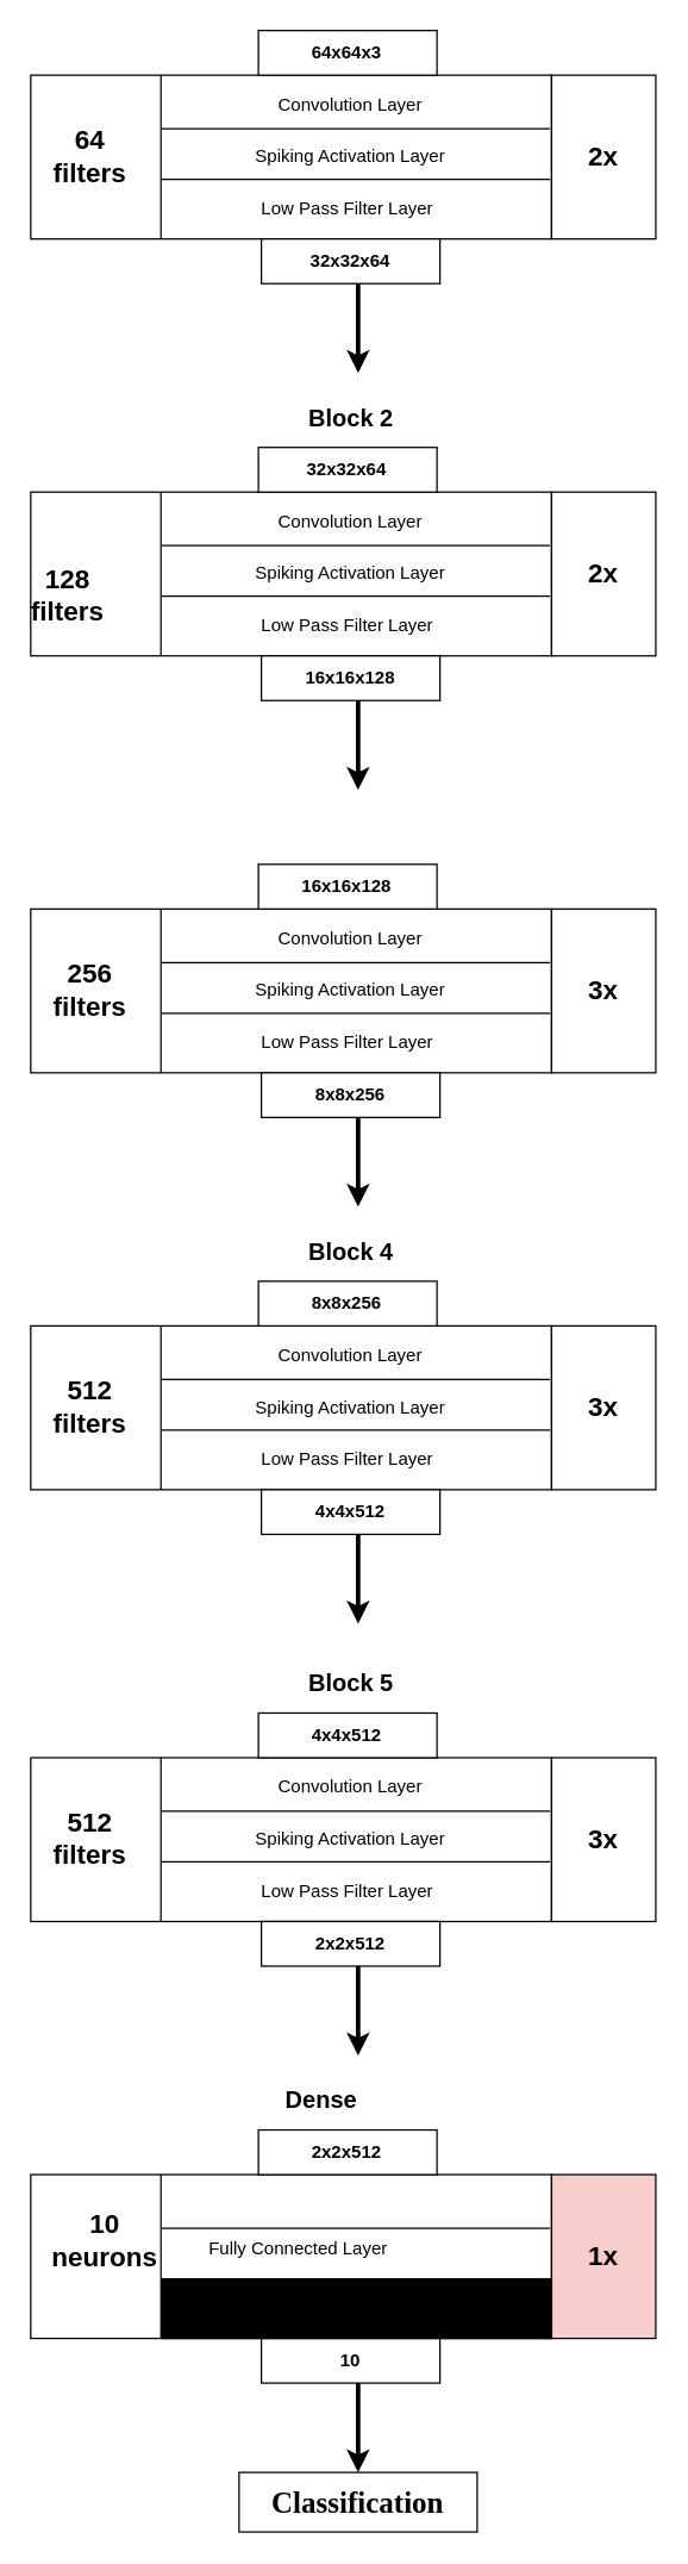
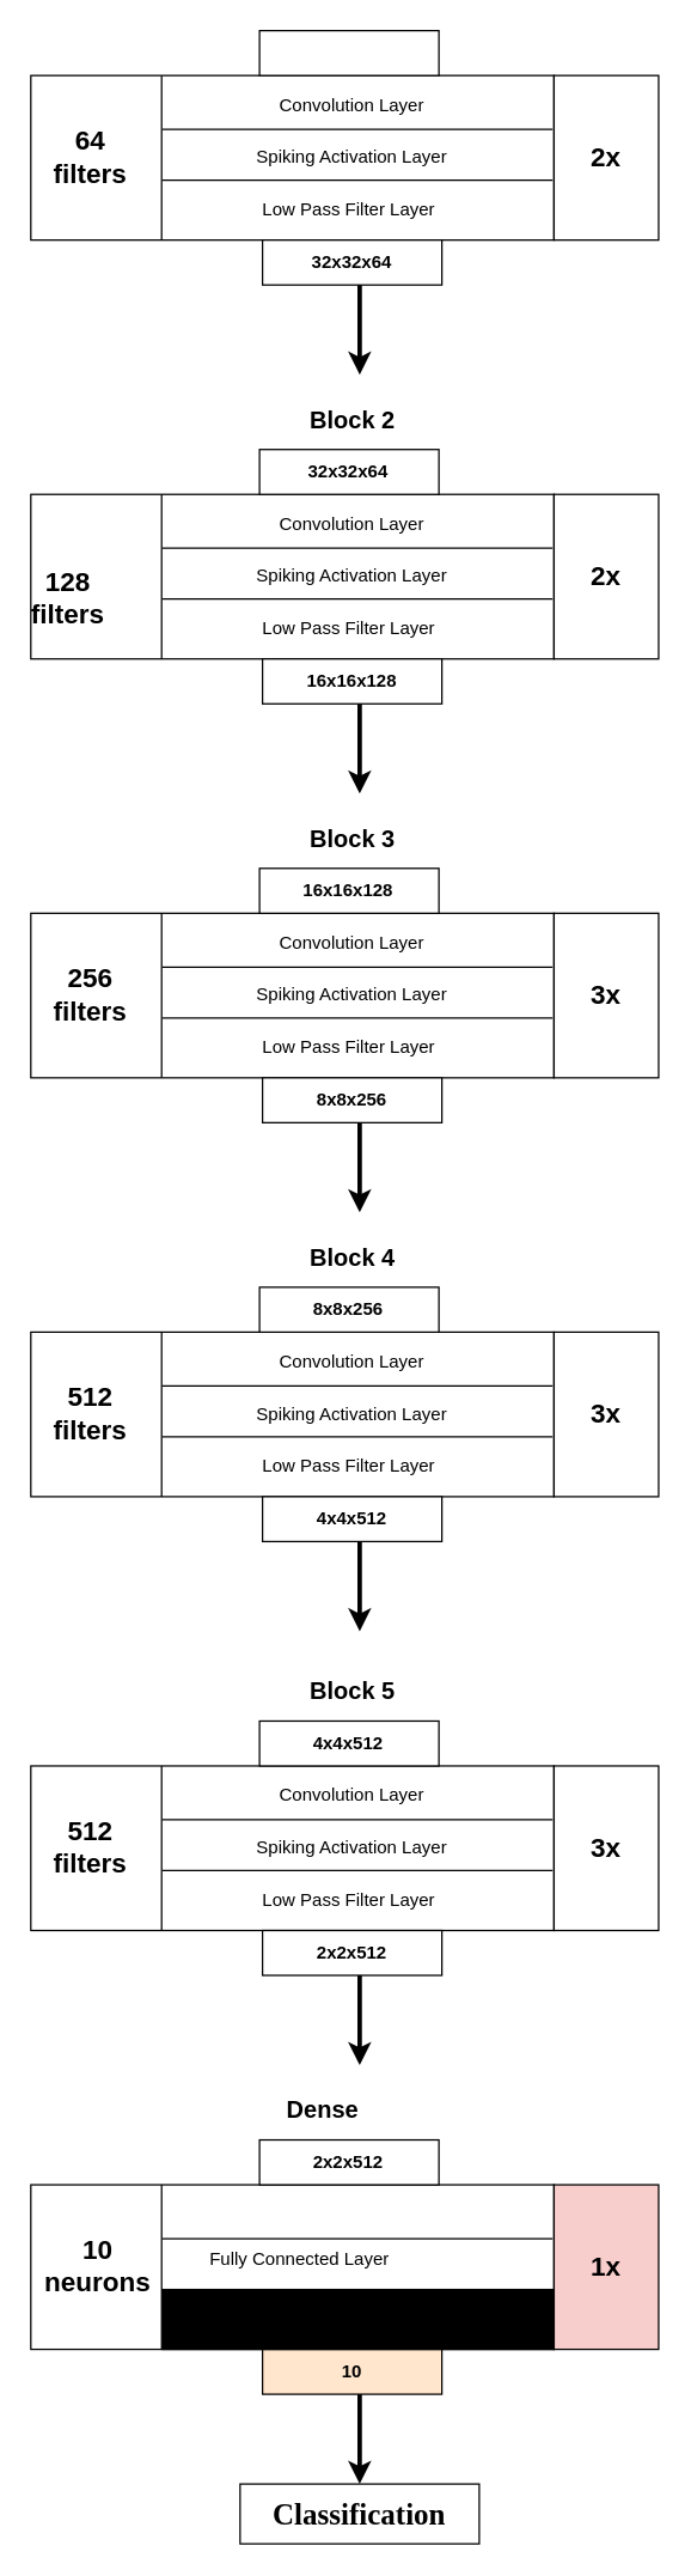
  <mxCell id="0" />
  <mxCell id="1" parent="0" />
  <mxCell id="2" value="" style="rounded=0;whiteSpace=wrap;html=1;" vertex="1" parent="1"><mxGeometry x="20" y="50" width="350" height="110" as="geometry" /></mxCell>
  <mxCell id="3" value="" style="endArrow=none;html=1;entryX=0.25;entryY=0;entryDx=0;entryDy=0;exitX=0.25;exitY=1;exitDx=0;exitDy=0;" edge="1" parent="1" source="2" target="2"><mxGeometry width="50" height="50" relative="1" as="geometry"><mxPoint x="120" y="270" as="sourcePoint" /><mxPoint x="170" y="220" as="targetPoint" /></mxGeometry></mxCell>
  <mxCell id="4" value="" style="endArrow=none;html=1;entryX=1.003;entryY=0.327;entryDx=0;entryDy=0;entryPerimeter=0;" edge="1" parent="1"><mxGeometry width="50" height="50" relative="1" as="geometry"><mxPoint x="108" y="86" as="sourcePoint" /><mxPoint x="369.05" y="85.97" as="targetPoint" /></mxGeometry></mxCell>
  <mxCell id="5" value="" style="endArrow=none;html=1;entryX=1.003;entryY=0.327;entryDx=0;entryDy=0;entryPerimeter=0;" edge="1" parent="1"><mxGeometry width="50" height="50" relative="1" as="geometry"><mxPoint x="108" y="120" as="sourcePoint" /><mxPoint x="369.05" y="120" as="targetPoint" /></mxGeometry></mxCell>
  <mxCell id="6" value="&lt;font style=&quot;font-size: 18px&quot;&gt;64 filters&lt;/font&gt;" style="text;html=1;strokeColor=none;fillColor=none;align=center;verticalAlign=middle;whiteSpace=wrap;rounded=0;fontStyle=1" vertex="1" parent="1"><mxGeometry x="40" y="95" width="40" height="20" as="geometry" /></mxCell>
  <mxCell id="7" value="Convolution Layer" style="text;html=1;strokeColor=none;fillColor=none;align=center;verticalAlign=middle;whiteSpace=wrap;rounded=0;" vertex="1" parent="1"><mxGeometry x="140" y="60" width="190" height="20" as="geometry" /></mxCell>
  <mxCell id="8" value="&lt;font style=&quot;font-size: 18px&quot;&gt;2x&lt;/font&gt;" style="rounded=0;whiteSpace=wrap;html=1;fontStyle=1" vertex="1" parent="1"><mxGeometry x="370" y="50" width="70" height="110" as="geometry" /></mxCell>
  <mxCell id="9" value="Spiking Activation Layer" style="text;html=1;strokeColor=none;fillColor=none;align=center;verticalAlign=middle;whiteSpace=wrap;rounded=0;" vertex="1" parent="1"><mxGeometry x="140" y="95" width="190" height="20" as="geometry" /></mxCell>
  <mxCell id="10" value="Low Pass Filter Layer" style="text;html=1;strokeColor=none;fillColor=none;align=center;verticalAlign=middle;whiteSpace=wrap;rounded=0;" vertex="1" parent="1"><mxGeometry x="137.5" y="130" width="190" height="20" as="geometry" /></mxCell>
  <mxCell id="11" value="" style="rounded=0;whiteSpace=wrap;html=1;" vertex="1" parent="1"><mxGeometry x="173" y="20" width="120" height="30" as="geometry" /></mxCell>
- <mxCell id="12" value="&lt;div style=&quot;text-align: left&quot;&gt;&lt;span&gt;64x64x3&lt;/span&gt;&lt;/div&gt;" style="text;html=1;strokeColor=none;fillColor=none;align=center;verticalAlign=middle;whiteSpace=wrap;rounded=0;fontStyle=1" vertex="1" parent="1"><mxGeometry x="204" y="25" width="57" height="20" as="geometry" /></mxCell>
  <mxCell id="13" value="32x32x64" style="rounded=0;whiteSpace=wrap;html=1;fontStyle=1" vertex="1" parent="1"><mxGeometry x="175" y="160" width="120" height="30" as="geometry" /></mxCell>
  <mxCell id="14" value="" style="endArrow=classic;html=1;strokeWidth=3;" edge="1" parent="1"><mxGeometry width="50" height="50" relative="1" as="geometry"><mxPoint x="240" y="190" as="sourcePoint" /><mxPoint x="240" y="250" as="targetPoint" /></mxGeometry></mxCell>
  <mxCell id="15" value="" style="rounded=0;whiteSpace=wrap;html=1;" vertex="1" parent="1"><mxGeometry x="20" y="330" width="350" height="110" as="geometry" /></mxCell>
  <mxCell id="16" value="" style="endArrow=none;html=1;entryX=0.25;entryY=0;entryDx=0;entryDy=0;exitX=0.25;exitY=1;exitDx=0;exitDy=0;" edge="1" parent="1" source="15" target="15"><mxGeometry width="50" height="50" relative="1" as="geometry"><mxPoint x="120" y="550" as="sourcePoint" /><mxPoint x="170" y="500" as="targetPoint" /></mxGeometry></mxCell>
  <mxCell id="17" value="" style="endArrow=none;html=1;entryX=1.003;entryY=0.327;entryDx=0;entryDy=0;entryPerimeter=0;" edge="1" parent="1"><mxGeometry width="50" height="50" relative="1" as="geometry"><mxPoint x="108" y="366" as="sourcePoint" /><mxPoint x="369.05" y="365.97" as="targetPoint" /></mxGeometry></mxCell>
  <mxCell id="18" value="" style="endArrow=none;html=1;entryX=1.003;entryY=0.327;entryDx=0;entryDy=0;entryPerimeter=0;" edge="1" parent="1"><mxGeometry width="50" height="50" relative="1" as="geometry"><mxPoint x="108" y="400" as="sourcePoint" /><mxPoint x="369.05" y="400" as="targetPoint" /></mxGeometry></mxCell>
  <mxCell id="19" value="&lt;font style=&quot;font-size: 18px&quot;&gt;128&lt;br&gt;filters&lt;/font&gt;" style="text;html=1;strokeColor=none;fillColor=none;align=center;verticalAlign=middle;whiteSpace=wrap;rounded=0;fontStyle=1" vertex="1" parent="1"><mxGeometry x="25" y="390" width="40" height="20" as="geometry" /></mxCell>
  <mxCell id="20" value="Convolution Layer" style="text;html=1;strokeColor=none;fillColor=none;align=center;verticalAlign=middle;whiteSpace=wrap;rounded=0;" vertex="1" parent="1"><mxGeometry x="140" y="340" width="190" height="20" as="geometry" /></mxCell>
  <mxCell id="21" value="&lt;font style=&quot;font-size: 18px&quot;&gt;2x&lt;/font&gt;" style="rounded=0;whiteSpace=wrap;html=1;fontStyle=1" vertex="1" parent="1"><mxGeometry x="370" y="330" width="70" height="110" as="geometry" /></mxCell>
  <mxCell id="22" value="&lt;font style=&quot;font-size: 16px&quot;&gt;Block 2&lt;br&gt;&lt;/font&gt;" style="text;html=1;strokeColor=none;fillColor=none;align=center;verticalAlign=middle;whiteSpace=wrap;rounded=0;fontStyle=1" vertex="1" parent="1"><mxGeometry x="187.5" y="270" width="95" height="20" as="geometry" /></mxCell>
  <mxCell id="23" value="Spiking Activation Layer" style="text;html=1;strokeColor=none;fillColor=none;align=center;verticalAlign=middle;whiteSpace=wrap;rounded=0;" vertex="1" parent="1"><mxGeometry x="140" y="375" width="190" height="20" as="geometry" /></mxCell>
  <mxCell id="24" value="Low Pass Filter Layer" style="text;html=1;strokeColor=none;fillColor=none;align=center;verticalAlign=middle;whiteSpace=wrap;rounded=0;" vertex="1" parent="1"><mxGeometry x="137.5" y="410" width="190" height="20" as="geometry" /></mxCell>
  <mxCell id="25" value="" style="rounded=0;whiteSpace=wrap;html=1;" vertex="1" parent="1"><mxGeometry x="173" y="300" width="120" height="30" as="geometry" /></mxCell>
  <mxCell id="26" value="&lt;div style=&quot;text-align: left&quot;&gt;&lt;span&gt;32x32x64&lt;/span&gt;&lt;/div&gt;" style="text;html=1;strokeColor=none;fillColor=none;align=center;verticalAlign=middle;whiteSpace=wrap;rounded=0;fontStyle=1" vertex="1" parent="1"><mxGeometry x="204" y="305" width="57" height="20" as="geometry" /></mxCell>
  <mxCell id="27" value="16x16x128" style="rounded=0;whiteSpace=wrap;html=1;fontStyle=1" vertex="1" parent="1"><mxGeometry x="175" y="440" width="120" height="30" as="geometry" /></mxCell>
  <mxCell id="28" value="" style="endArrow=classic;html=1;strokeWidth=3;" edge="1" parent="1"><mxGeometry width="50" height="50" relative="1" as="geometry"><mxPoint x="240" y="470" as="sourcePoint" /><mxPoint x="240" y="530" as="targetPoint" /></mxGeometry></mxCell>
  <mxCell id="29" value="" style="rounded=0;whiteSpace=wrap;html=1;" vertex="1" parent="1"><mxGeometry x="20" y="610" width="350" height="110" as="geometry" /></mxCell>
  <mxCell id="30" value="" style="endArrow=none;html=1;entryX=0.25;entryY=0;entryDx=0;entryDy=0;exitX=0.25;exitY=1;exitDx=0;exitDy=0;" edge="1" parent="1" source="29" target="29"><mxGeometry width="50" height="50" relative="1" as="geometry"><mxPoint x="120" y="830" as="sourcePoint" /><mxPoint x="170" y="780" as="targetPoint" /></mxGeometry></mxCell>
  <mxCell id="31" value="" style="endArrow=none;html=1;entryX=1.003;entryY=0.327;entryDx=0;entryDy=0;entryPerimeter=0;" edge="1" parent="1"><mxGeometry width="50" height="50" relative="1" as="geometry"><mxPoint x="108" y="646" as="sourcePoint" /><mxPoint x="369.05" y="645.97" as="targetPoint" /></mxGeometry></mxCell>
  <mxCell id="32" value="" style="endArrow=none;html=1;entryX=1.003;entryY=0.327;entryDx=0;entryDy=0;entryPerimeter=0;" edge="1" parent="1"><mxGeometry width="50" height="50" relative="1" as="geometry"><mxPoint x="108" y="680" as="sourcePoint" /><mxPoint x="369.05" y="680" as="targetPoint" /></mxGeometry></mxCell>
  <mxCell id="33" value="&lt;span style=&quot;font-size: 18px&quot;&gt;256 filters&lt;/span&gt;" style="text;html=1;strokeColor=none;fillColor=none;align=center;verticalAlign=middle;whiteSpace=wrap;rounded=0;fontStyle=1" vertex="1" parent="1"><mxGeometry x="40" y="655" width="40" height="20" as="geometry" /></mxCell>
  <mxCell id="34" value="Convolution Layer" style="text;html=1;strokeColor=none;fillColor=none;align=center;verticalAlign=middle;whiteSpace=wrap;rounded=0;" vertex="1" parent="1"><mxGeometry x="140" y="620" width="190" height="20" as="geometry" /></mxCell>
  <mxCell id="35" value="&lt;font style=&quot;font-size: 18px&quot;&gt;3x&lt;/font&gt;" style="rounded=0;whiteSpace=wrap;html=1;fontStyle=1" vertex="1" parent="1"><mxGeometry x="370" y="610" width="70" height="110" as="geometry" /></mxCell>
+ <mxCell id="36" value="&lt;font style=&quot;font-size: 16px&quot;&gt;Block 3&lt;br&gt;&lt;/font&gt;" style="text;html=1;strokeColor=none;fillColor=none;align=center;verticalAlign=middle;whiteSpace=wrap;rounded=0;fontStyle=1" vertex="1" parent="1"><mxGeometry x="187.5" y="550" width="95" height="20" as="geometry" /></mxCell>
  <mxCell id="37" value="Spiking Activation Layer" style="text;html=1;strokeColor=none;fillColor=none;align=center;verticalAlign=middle;whiteSpace=wrap;rounded=0;" vertex="1" parent="1"><mxGeometry x="140" y="655" width="190" height="20" as="geometry" /></mxCell>
  <mxCell id="38" value="Low Pass Filter Layer" style="text;html=1;strokeColor=none;fillColor=none;align=center;verticalAlign=middle;whiteSpace=wrap;rounded=0;" vertex="1" parent="1"><mxGeometry x="137.5" y="690" width="190" height="20" as="geometry" /></mxCell>
  <mxCell id="39" value="" style="rounded=0;whiteSpace=wrap;html=1;" vertex="1" parent="1"><mxGeometry x="173" y="580" width="120" height="30" as="geometry" /></mxCell>
  <mxCell id="40" value="&lt;div style=&quot;text-align: left&quot;&gt;&lt;span&gt;16x16x128&lt;/span&gt;&lt;/div&gt;" style="text;html=1;strokeColor=none;fillColor=none;align=center;verticalAlign=middle;whiteSpace=wrap;rounded=0;fontStyle=1" vertex="1" parent="1"><mxGeometry x="204" y="585" width="57" height="20" as="geometry" /></mxCell>
  <mxCell id="41" value="8x8x256" style="rounded=0;whiteSpace=wrap;html=1;fontStyle=1" vertex="1" parent="1"><mxGeometry x="175" y="720" width="120" height="30" as="geometry" /></mxCell>
  <mxCell id="42" value="" style="endArrow=classic;html=1;strokeWidth=3;" edge="1" parent="1"><mxGeometry width="50" height="50" relative="1" as="geometry"><mxPoint x="240" y="750" as="sourcePoint" /><mxPoint x="240" y="810" as="targetPoint" /></mxGeometry></mxCell>
  <mxCell id="43" value="" style="rounded=0;whiteSpace=wrap;html=1;" vertex="1" parent="1"><mxGeometry x="20" y="890" width="350" height="110" as="geometry" /></mxCell>
  <mxCell id="44" value="" style="endArrow=none;html=1;entryX=0.25;entryY=0;entryDx=0;entryDy=0;exitX=0.25;exitY=1;exitDx=0;exitDy=0;" edge="1" parent="1" source="43" target="43"><mxGeometry width="50" height="50" relative="1" as="geometry"><mxPoint x="120" y="1110" as="sourcePoint" /><mxPoint x="170" y="1060" as="targetPoint" /></mxGeometry></mxCell>
  <mxCell id="45" value="" style="endArrow=none;html=1;entryX=1.003;entryY=0.327;entryDx=0;entryDy=0;entryPerimeter=0;" edge="1" parent="1"><mxGeometry width="50" height="50" relative="1" as="geometry"><mxPoint x="108" y="926" as="sourcePoint" /><mxPoint x="369.05" y="925.97" as="targetPoint" /></mxGeometry></mxCell>
  <mxCell id="46" value="" style="endArrow=none;html=1;entryX=1.003;entryY=0.327;entryDx=0;entryDy=0;entryPerimeter=0;" edge="1" parent="1"><mxGeometry width="50" height="50" relative="1" as="geometry"><mxPoint x="108" y="960" as="sourcePoint" /><mxPoint x="369.05" y="960" as="targetPoint" /></mxGeometry></mxCell>
  <mxCell id="47" value="&lt;span style=&quot;font-size: 18px&quot;&gt;512 filters&lt;/span&gt;" style="text;html=1;strokeColor=none;fillColor=none;align=center;verticalAlign=middle;whiteSpace=wrap;rounded=0;fontStyle=1" vertex="1" parent="1"><mxGeometry x="40" y="935" width="40" height="20" as="geometry" /></mxCell>
  <mxCell id="48" value="Convolution Layer" style="text;html=1;strokeColor=none;fillColor=none;align=center;verticalAlign=middle;whiteSpace=wrap;rounded=0;" vertex="1" parent="1"><mxGeometry x="140" y="900" width="190" height="20" as="geometry" /></mxCell>
  <mxCell id="49" value="&lt;font style=&quot;font-size: 18px&quot;&gt;3x&lt;/font&gt;" style="rounded=0;whiteSpace=wrap;html=1;fontStyle=1" vertex="1" parent="1"><mxGeometry x="370" y="890" width="70" height="110" as="geometry" /></mxCell>
  <mxCell id="50" value="&lt;font style=&quot;font-size: 16px&quot;&gt;Block 4&lt;br&gt;&lt;/font&gt;" style="text;html=1;strokeColor=none;fillColor=none;align=center;verticalAlign=middle;whiteSpace=wrap;rounded=0;fontStyle=1" vertex="1" parent="1"><mxGeometry x="187.5" y="830" width="95" height="20" as="geometry" /></mxCell>
  <mxCell id="51" value="Spiking Activation Layer" style="text;html=1;strokeColor=none;fillColor=none;align=center;verticalAlign=middle;whiteSpace=wrap;rounded=0;" vertex="1" parent="1"><mxGeometry x="140" y="935" width="190" height="20" as="geometry" /></mxCell>
  <mxCell id="52" value="Low Pass Filter Layer" style="text;html=1;strokeColor=none;fillColor=none;align=center;verticalAlign=middle;whiteSpace=wrap;rounded=0;" vertex="1" parent="1"><mxGeometry x="137.5" y="970" width="190" height="20" as="geometry" /></mxCell>
  <mxCell id="53" value="" style="rounded=0;whiteSpace=wrap;html=1;" vertex="1" parent="1"><mxGeometry x="173" y="860" width="120" height="30" as="geometry" /></mxCell>
  <mxCell id="54" value="&lt;div style=&quot;text-align: left&quot;&gt;&lt;span&gt;8x8x256&lt;/span&gt;&lt;/div&gt;" style="text;html=1;strokeColor=none;fillColor=none;align=center;verticalAlign=middle;whiteSpace=wrap;rounded=0;fontStyle=1" vertex="1" parent="1"><mxGeometry x="204" y="865" width="57" height="20" as="geometry" /></mxCell>
  <mxCell id="55" value="4x4x512" style="rounded=0;whiteSpace=wrap;html=1;fontStyle=1" vertex="1" parent="1"><mxGeometry x="175" y="1000" width="120" height="30" as="geometry" /></mxCell>
  <mxCell id="56" value="" style="endArrow=classic;html=1;strokeWidth=3;" edge="1" parent="1"><mxGeometry width="50" height="50" relative="1" as="geometry"><mxPoint x="240" y="1030" as="sourcePoint" /><mxPoint x="240" y="1090" as="targetPoint" /></mxGeometry></mxCell>
  <mxCell id="57" value="" style="rounded=0;whiteSpace=wrap;html=1;" vertex="1" parent="1"><mxGeometry x="20" y="1180" width="350" height="110" as="geometry" /></mxCell>
  <mxCell id="58" value="" style="endArrow=none;html=1;entryX=0.25;entryY=0;entryDx=0;entryDy=0;exitX=0.25;exitY=1;exitDx=0;exitDy=0;" edge="1" parent="1" source="57" target="57"><mxGeometry width="50" height="50" relative="1" as="geometry"><mxPoint x="120" y="1400" as="sourcePoint" /><mxPoint x="170" y="1350" as="targetPoint" /></mxGeometry></mxCell>
  <mxCell id="59" value="" style="endArrow=none;html=1;entryX=1.003;entryY=0.327;entryDx=0;entryDy=0;entryPerimeter=0;" edge="1" parent="1"><mxGeometry width="50" height="50" relative="1" as="geometry"><mxPoint x="108" y="1216" as="sourcePoint" /><mxPoint x="369.05" y="1215.97" as="targetPoint" /></mxGeometry></mxCell>
  <mxCell id="60" value="" style="endArrow=none;html=1;entryX=1.003;entryY=0.327;entryDx=0;entryDy=0;entryPerimeter=0;" edge="1" parent="1"><mxGeometry width="50" height="50" relative="1" as="geometry"><mxPoint x="108" y="1250" as="sourcePoint" /><mxPoint x="369.05" y="1250" as="targetPoint" /></mxGeometry></mxCell>
  <mxCell id="61" value="&lt;span style=&quot;font-size: 18px&quot;&gt;512 filters&lt;/span&gt;" style="text;html=1;strokeColor=none;fillColor=none;align=center;verticalAlign=middle;whiteSpace=wrap;rounded=0;fontStyle=1" vertex="1" parent="1"><mxGeometry x="40" y="1225" width="40" height="20" as="geometry" /></mxCell>
  <mxCell id="62" value="Convolution Layer" style="text;html=1;strokeColor=none;fillColor=none;align=center;verticalAlign=middle;whiteSpace=wrap;rounded=0;" vertex="1" parent="1"><mxGeometry x="140" y="1190" width="190" height="20" as="geometry" /></mxCell>
  <mxCell id="63" value="&lt;font style=&quot;font-size: 18px&quot;&gt;3x&lt;/font&gt;" style="rounded=0;whiteSpace=wrap;html=1;fontStyle=1" vertex="1" parent="1"><mxGeometry x="370" y="1180" width="70" height="110" as="geometry" /></mxCell>
  <mxCell id="64" value="&lt;font style=&quot;font-size: 16px&quot;&gt;Block 5&lt;br&gt;&lt;/font&gt;" style="text;html=1;strokeColor=none;fillColor=none;align=center;verticalAlign=middle;whiteSpace=wrap;rounded=0;fontStyle=1" vertex="1" parent="1"><mxGeometry x="187.5" y="1120" width="95" height="20" as="geometry" /></mxCell>
  <mxCell id="65" value="Spiking Activation Layer" style="text;html=1;strokeColor=none;fillColor=none;align=center;verticalAlign=middle;whiteSpace=wrap;rounded=0;" vertex="1" parent="1"><mxGeometry x="140" y="1225" width="190" height="20" as="geometry" /></mxCell>
  <mxCell id="66" value="Low Pass Filter Layer" style="text;html=1;strokeColor=none;fillColor=none;align=center;verticalAlign=middle;whiteSpace=wrap;rounded=0;" vertex="1" parent="1"><mxGeometry x="137.5" y="1260" width="190" height="20" as="geometry" /></mxCell>
  <mxCell id="67" value="" style="rounded=0;whiteSpace=wrap;html=1;" vertex="1" parent="1"><mxGeometry x="173" y="1150" width="120" height="30" as="geometry" /></mxCell>
  <mxCell id="68" value="&lt;div style=&quot;text-align: left&quot;&gt;&lt;span&gt;4x4x512&lt;/span&gt;&lt;/div&gt;" style="text;html=1;strokeColor=none;fillColor=none;align=center;verticalAlign=middle;whiteSpace=wrap;rounded=0;fontStyle=1" vertex="1" parent="1"><mxGeometry x="204" y="1155" width="57" height="20" as="geometry" /></mxCell>
  <mxCell id="69" value="2x2x512" style="rounded=0;whiteSpace=wrap;html=1;fontStyle=1" vertex="1" parent="1"><mxGeometry x="175" y="1290" width="120" height="30" as="geometry" /></mxCell>
  <mxCell id="70" value="" style="endArrow=classic;html=1;strokeWidth=3;" edge="1" parent="1"><mxGeometry width="50" height="50" relative="1" as="geometry"><mxPoint x="240" y="1320" as="sourcePoint" /><mxPoint x="240" y="1380" as="targetPoint" /></mxGeometry></mxCell>
  <mxCell id="71" value="" style="rounded=0;whiteSpace=wrap;html=1;" vertex="1" parent="1"><mxGeometry x="20" y="1460" width="350" height="110" as="geometry" /></mxCell>
  <mxCell id="72" value="" style="endArrow=none;html=1;entryX=0.25;entryY=0;entryDx=0;entryDy=0;exitX=0.25;exitY=1;exitDx=0;exitDy=0;" edge="1" parent="1" source="71" target="71"><mxGeometry width="50" height="50" relative="1" as="geometry"><mxPoint x="120" y="1680" as="sourcePoint" /><mxPoint x="170" y="1630" as="targetPoint" /></mxGeometry></mxCell>
  <mxCell id="73" value="" style="endArrow=none;html=1;entryX=1.003;entryY=0.327;entryDx=0;entryDy=0;entryPerimeter=0;" edge="1" parent="1"><mxGeometry width="50" height="50" relative="1" as="geometry"><mxPoint x="108" y="1496" as="sourcePoint" /><mxPoint x="369.05" y="1495.97" as="targetPoint" /></mxGeometry></mxCell>
  <mxCell id="74" value="" style="endArrow=none;html=1;entryX=1.003;entryY=0.327;entryDx=0;entryDy=0;entryPerimeter=0;" edge="1" parent="1"><mxGeometry width="50" height="50" relative="1" as="geometry"><mxPoint x="108" y="1530" as="sourcePoint" /><mxPoint x="369.05" y="1530" as="targetPoint" /></mxGeometry></mxCell>
- <mxCell id="75" value="&lt;span style=&quot;font-size: 18px&quot;&gt;10 neurons&lt;br&gt;&lt;/span&gt;" style="text;html=1;strokeColor=none;fillColor=none;align=center;verticalAlign=middle;whiteSpace=wrap;rounded=0;fontStyle=1" vertex="1" parent="1"><mxGeometry x="45" y="1495" width="50" height="20" as="geometry" /></mxCell>
+ <mxCell id="75" value="&lt;span style=&quot;font-size: 18px&quot;&gt;10 neurons&lt;br&gt;&lt;/span&gt;" style="text;html=1;strokeColor=none;fillColor=none;align=center;verticalAlign=middle;whiteSpace=wrap;rounded=0;fontStyle=1" vertex="1" parent="1"><mxGeometry x="40" y="1505" width="50" height="20" as="geometry" /></mxCell>
  <mxCell id="76" value="&lt;font style=&quot;font-size: 18px&quot;&gt;1x&lt;/font&gt;" style="rounded=0;whiteSpace=wrap;html=1;fontStyle=1;fillColor=#f8cecc;" vertex="1" parent="1"><mxGeometry x="370" y="1460" width="70" height="110" as="geometry" /></mxCell>
  <mxCell id="77" value="&lt;font style=&quot;font-size: 16px&quot;&gt;Dense&lt;br&gt;&lt;/font&gt;" style="text;html=1;strokeColor=none;fillColor=none;align=center;verticalAlign=middle;whiteSpace=wrap;rounded=0;fontStyle=1" vertex="1" parent="1"><mxGeometry x="167.5" y="1400" width="95" height="20" as="geometry" /></mxCell>
  <mxCell id="78" value="Fully Connected Layer" style="text;html=1;strokeColor=none;fillColor=none;align=center;verticalAlign=middle;whiteSpace=wrap;rounded=0;" vertex="1" parent="1"><mxGeometry x="105" y="1500" width="190" height="20" as="geometry" /></mxCell>
  <mxCell id="79" value="" style="rounded=0;whiteSpace=wrap;html=1;" vertex="1" parent="1"><mxGeometry x="173" y="1430" width="120" height="30" as="geometry" /></mxCell>
  <mxCell id="80" value="&lt;div style=&quot;text-align: left&quot;&gt;&lt;span&gt;2x2x512&lt;/span&gt;&lt;/div&gt;" style="text;html=1;strokeColor=none;fillColor=none;align=center;verticalAlign=middle;whiteSpace=wrap;rounded=0;fontStyle=1" vertex="1" parent="1"><mxGeometry x="204" y="1435" width="57" height="20" as="geometry" /></mxCell>
- <mxCell id="81" value="10" style="rounded=0;whiteSpace=wrap;html=1;fontStyle=1" vertex="1" parent="1"><mxGeometry x="175" y="1570" width="120" height="30" as="geometry" /></mxCell>
+ <mxCell id="81" value="10" style="rounded=0;whiteSpace=wrap;html=1;fontStyle=1;fillColor=#ffe6cc;" vertex="1" parent="1"><mxGeometry x="175" y="1570" width="120" height="30" as="geometry" /></mxCell>
  <mxCell id="82" value="" style="endArrow=classic;html=1;strokeWidth=3;" edge="1" parent="1"><mxGeometry width="50" height="50" relative="1" as="geometry"><mxPoint x="240" y="1600" as="sourcePoint" /><mxPoint x="240" y="1660" as="targetPoint" /></mxGeometry></mxCell>
  <mxCell id="83" value="" style="rounded=0;whiteSpace=wrap;html=1;fillColor=#000000;" vertex="1" parent="1"><mxGeometry x="108" y="1530" width="262" height="40" as="geometry" /></mxCell>
  <mxCell id="84" value="&lt;font style=&quot;font-size: 20px&quot; face=&quot;Tahoma&quot;&gt;&lt;b&gt;Classification&lt;/b&gt;&lt;/font&gt;" style="rounded=0;whiteSpace=wrap;html=1;fillColor=#FFFFFF;" vertex="1" parent="1"><mxGeometry x="160" y="1660" width="160" height="40" as="geometry" /></mxCell>
